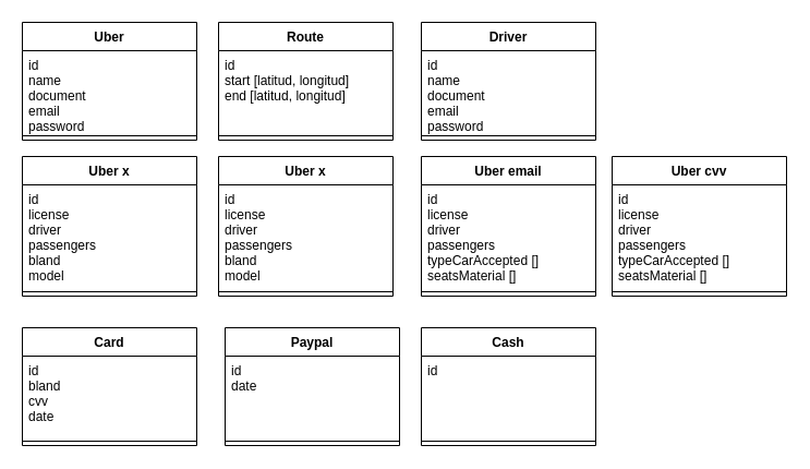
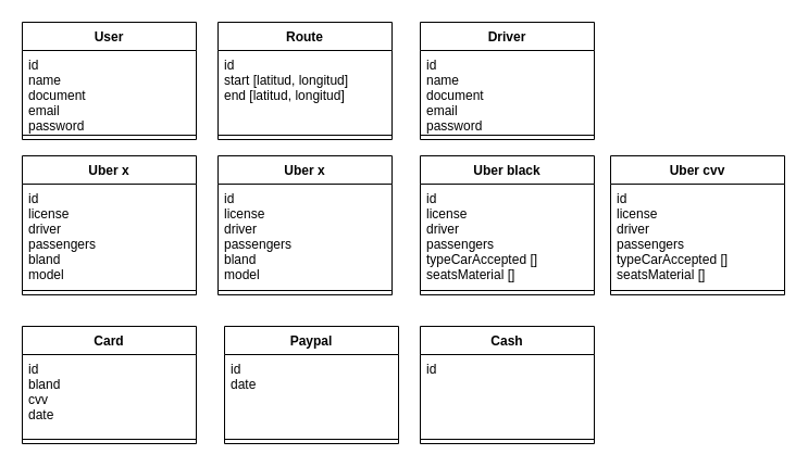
  <mxCell id="0" />
  <mxCell id="1" parent="0" />
- <mxCell id="2" value="Uber" style="swimlane;fontStyle=1;align=center;verticalAlign=top;childLayout=stackLayout;horizontal=1;startSize=26;horizontalStack=0;resizeParent=1;resizeParentMax=0;resizeLast=0;collapsible=1;marginBottom=0;" parent="1" vertex="1"><mxGeometry x="20" y="20" width="160" height="108" as="geometry" /></mxCell>
+ <mxCell id="2" value="User" style="swimlane;fontStyle=1;align=center;verticalAlign=top;childLayout=stackLayout;horizontal=1;startSize=26;horizontalStack=0;resizeParent=1;resizeParentMax=0;resizeLast=0;collapsible=1;marginBottom=0;" parent="1" vertex="1"><mxGeometry x="20" y="20" width="160" height="108" as="geometry" /></mxCell>
  <mxCell id="3" value="id&#10;name&#10;document&#10;email&#10;password" style="text;strokeColor=none;fillColor=none;align=left;verticalAlign=top;spacingLeft=4;spacingRight=4;overflow=hidden;rotatable=0;points=[[0,0.5],[1,0.5]];portConstraint=eastwest;" parent="2" vertex="1"><mxGeometry y="26" width="160" height="74" as="geometry" /></mxCell>
  <mxCell id="4" value="" style="line;strokeWidth=1;fillColor=none;align=left;verticalAlign=middle;spacingTop=-1;spacingLeft=3;spacingRight=3;rotatable=0;labelPosition=right;points=[];portConstraint=eastwest;" parent="2" vertex="1"><mxGeometry y="100" width="160" height="8" as="geometry" /></mxCell>
  <mxCell id="5" value="Route" style="swimlane;fontStyle=1;align=center;verticalAlign=top;childLayout=stackLayout;horizontal=1;startSize=26;horizontalStack=0;resizeParent=1;resizeParentMax=0;resizeLast=0;collapsible=1;marginBottom=0;" parent="1" vertex="1"><mxGeometry x="200" y="20" width="160" height="108" as="geometry" /></mxCell>
  <mxCell id="6" value="id&#10;start [latitud, longitud]&#10;end [latitud, longitud]" style="text;strokeColor=none;fillColor=none;align=left;verticalAlign=top;spacingLeft=4;spacingRight=4;overflow=hidden;rotatable=0;points=[[0,0.5],[1,0.5]];portConstraint=eastwest;" parent="5" vertex="1"><mxGeometry y="26" width="160" height="74" as="geometry" /></mxCell>
  <mxCell id="7" value="" style="line;strokeWidth=1;fillColor=none;align=left;verticalAlign=middle;spacingTop=-1;spacingLeft=3;spacingRight=3;rotatable=0;labelPosition=right;points=[];portConstraint=eastwest;" parent="5" vertex="1"><mxGeometry y="100" width="160" height="8" as="geometry" /></mxCell>
  <mxCell id="8" value="Driver" style="swimlane;fontStyle=1;align=center;verticalAlign=top;childLayout=stackLayout;horizontal=1;startSize=26;horizontalStack=0;resizeParent=1;resizeParentMax=0;resizeLast=0;collapsible=1;marginBottom=0;" parent="1" vertex="1"><mxGeometry x="386" y="20" width="160" height="108" as="geometry" /></mxCell>
  <mxCell id="9" value="id&#10;name&#10;document&#10;email&#10;password" style="text;strokeColor=none;fillColor=none;align=left;verticalAlign=top;spacingLeft=4;spacingRight=4;overflow=hidden;rotatable=0;points=[[0,0.5],[1,0.5]];portConstraint=eastwest;" parent="8" vertex="1"><mxGeometry y="26" width="160" height="74" as="geometry" /></mxCell>
  <mxCell id="10" value="" style="line;strokeWidth=1;fillColor=none;align=left;verticalAlign=middle;spacingTop=-1;spacingLeft=3;spacingRight=3;rotatable=0;labelPosition=right;points=[];portConstraint=eastwest;" parent="8" vertex="1"><mxGeometry y="100" width="160" height="8" as="geometry" /></mxCell>
  <mxCell id="11" value="Uber x" style="swimlane;fontStyle=1;align=center;verticalAlign=top;childLayout=stackLayout;horizontal=1;startSize=26;horizontalStack=0;resizeParent=1;resizeParentMax=0;resizeLast=0;collapsible=1;marginBottom=0;" parent="1" vertex="1"><mxGeometry x="20" y="143" width="160" height="128" as="geometry" /></mxCell>
  <mxCell id="12" value="id &#10;license&#10;driver&#10;passengers&#10;bland&#10;model" style="text;strokeColor=none;fillColor=none;align=left;verticalAlign=top;spacingLeft=4;spacingRight=4;overflow=hidden;rotatable=0;points=[[0,0.5],[1,0.5]];portConstraint=eastwest;" parent="11" vertex="1"><mxGeometry y="26" width="160" height="94" as="geometry" /></mxCell>
  <mxCell id="13" value="" style="line;strokeWidth=1;fillColor=none;align=left;verticalAlign=middle;spacingTop=-1;spacingLeft=3;spacingRight=3;rotatable=0;labelPosition=right;points=[];portConstraint=eastwest;" parent="11" vertex="1"><mxGeometry y="120" width="160" height="8" as="geometry" /></mxCell>
  <mxCell id="14" value="Uber x" style="swimlane;fontStyle=1;align=center;verticalAlign=top;childLayout=stackLayout;horizontal=1;startSize=26;horizontalStack=0;resizeParent=1;resizeParentMax=0;resizeLast=0;collapsible=1;marginBottom=0;" parent="1" vertex="1"><mxGeometry x="200" y="143" width="160" height="128" as="geometry" /></mxCell>
  <mxCell id="15" value="id &#10;license&#10;driver&#10;passengers&#10;bland&#10;model" style="text;strokeColor=none;fillColor=none;align=left;verticalAlign=top;spacingLeft=4;spacingRight=4;overflow=hidden;rotatable=0;points=[[0,0.5],[1,0.5]];portConstraint=eastwest;" parent="14" vertex="1"><mxGeometry y="26" width="160" height="94" as="geometry" /></mxCell>
  <mxCell id="16" value="" style="line;strokeWidth=1;fillColor=none;align=left;verticalAlign=middle;spacingTop=-1;spacingLeft=3;spacingRight=3;rotatable=0;labelPosition=right;points=[];portConstraint=eastwest;" parent="14" vertex="1"><mxGeometry y="120" width="160" height="8" as="geometry" /></mxCell>
- <mxCell id="17" value="Uber email" style="swimlane;fontStyle=1;align=center;verticalAlign=top;childLayout=stackLayout;horizontal=1;startSize=26;horizontalStack=0;resizeParent=1;resizeParentMax=0;resizeLast=0;collapsible=1;marginBottom=0;" parent="1" vertex="1"><mxGeometry x="386" y="143" width="160" height="128" as="geometry" /></mxCell>
+ <mxCell id="17" value="Uber black" style="swimlane;fontStyle=1;align=center;verticalAlign=top;childLayout=stackLayout;horizontal=1;startSize=26;horizontalStack=0;resizeParent=1;resizeParentMax=0;resizeLast=0;collapsible=1;marginBottom=0;" parent="1" vertex="1"><mxGeometry x="386" y="143" width="160" height="128" as="geometry" /></mxCell>
  <mxCell id="18" value="id &#10;license&#10;driver&#10;passengers&#10;typeCarAccepted []&#10;seatsMaterial []" style="text;strokeColor=none;fillColor=none;align=left;verticalAlign=top;spacingLeft=4;spacingRight=4;overflow=hidden;rotatable=0;points=[[0,0.5],[1,0.5]];portConstraint=eastwest;" parent="17" vertex="1"><mxGeometry y="26" width="160" height="94" as="geometry" /></mxCell>
  <mxCell id="19" value="" style="line;strokeWidth=1;fillColor=none;align=left;verticalAlign=middle;spacingTop=-1;spacingLeft=3;spacingRight=3;rotatable=0;labelPosition=right;points=[];portConstraint=eastwest;" parent="17" vertex="1"><mxGeometry y="120" width="160" height="8" as="geometry" /></mxCell>
  <mxCell id="20" value="Uber cvv" style="swimlane;fontStyle=1;align=center;verticalAlign=top;childLayout=stackLayout;horizontal=1;startSize=26;horizontalStack=0;resizeParent=1;resizeParentMax=0;resizeLast=0;collapsible=1;marginBottom=0;" parent="1" vertex="1"><mxGeometry x="561" y="143" width="160" height="128" as="geometry" /></mxCell>
  <mxCell id="21" value="id &#10;license&#10;driver&#10;passengers&#10;typeCarAccepted []&#10;seatsMaterial []" style="text;strokeColor=none;fillColor=none;align=left;verticalAlign=top;spacingLeft=4;spacingRight=4;overflow=hidden;rotatable=0;points=[[0,0.5],[1,0.5]];portConstraint=eastwest;" parent="20" vertex="1"><mxGeometry y="26" width="160" height="94" as="geometry" /></mxCell>
  <mxCell id="22" value="" style="line;strokeWidth=1;fillColor=none;align=left;verticalAlign=middle;spacingTop=-1;spacingLeft=3;spacingRight=3;rotatable=0;labelPosition=right;points=[];portConstraint=eastwest;" parent="20" vertex="1"><mxGeometry y="120" width="160" height="8" as="geometry" /></mxCell>
  <mxCell id="23" value="Card" style="swimlane;fontStyle=1;align=center;verticalAlign=top;childLayout=stackLayout;horizontal=1;startSize=26;horizontalStack=0;resizeParent=1;resizeParentMax=0;resizeLast=0;collapsible=1;marginBottom=0;" parent="1" vertex="1"><mxGeometry x="20" y="300" width="160" height="108" as="geometry" /></mxCell>
  <mxCell id="24" value="id&#10;bland&#10;cvv&#10;date" style="text;strokeColor=none;fillColor=none;align=left;verticalAlign=top;spacingLeft=4;spacingRight=4;overflow=hidden;rotatable=0;points=[[0,0.5],[1,0.5]];portConstraint=eastwest;" parent="23" vertex="1"><mxGeometry y="26" width="160" height="74" as="geometry" /></mxCell>
  <mxCell id="25" value="" style="line;strokeWidth=1;fillColor=none;align=left;verticalAlign=middle;spacingTop=-1;spacingLeft=3;spacingRight=3;rotatable=0;labelPosition=right;points=[];portConstraint=eastwest;" parent="23" vertex="1"><mxGeometry y="100" width="160" height="8" as="geometry" /></mxCell>
  <mxCell id="26" value="Paypal" style="swimlane;fontStyle=1;align=center;verticalAlign=top;childLayout=stackLayout;horizontal=1;startSize=26;horizontalStack=0;resizeParent=1;resizeParentMax=0;resizeLast=0;collapsible=1;marginBottom=0;" parent="1" vertex="1"><mxGeometry x="206" y="300" width="160" height="108" as="geometry" /></mxCell>
  <mxCell id="27" value="id&#10;date" style="text;strokeColor=none;fillColor=none;align=left;verticalAlign=top;spacingLeft=4;spacingRight=4;overflow=hidden;rotatable=0;points=[[0,0.5],[1,0.5]];portConstraint=eastwest;" parent="26" vertex="1"><mxGeometry y="26" width="160" height="74" as="geometry" /></mxCell>
  <mxCell id="28" value="" style="line;strokeWidth=1;fillColor=none;align=left;verticalAlign=middle;spacingTop=-1;spacingLeft=3;spacingRight=3;rotatable=0;labelPosition=right;points=[];portConstraint=eastwest;" parent="26" vertex="1"><mxGeometry y="100" width="160" height="8" as="geometry" /></mxCell>
  <mxCell id="29" value="Cash" style="swimlane;fontStyle=1;align=center;verticalAlign=top;childLayout=stackLayout;horizontal=1;startSize=26;horizontalStack=0;resizeParent=1;resizeParentMax=0;resizeLast=0;collapsible=1;marginBottom=0;" parent="1" vertex="1"><mxGeometry x="386" y="300" width="160" height="108" as="geometry" /></mxCell>
  <mxCell id="30" value="id" style="text;strokeColor=none;fillColor=none;align=left;verticalAlign=top;spacingLeft=4;spacingRight=4;overflow=hidden;rotatable=0;points=[[0,0.5],[1,0.5]];portConstraint=eastwest;" parent="29" vertex="1"><mxGeometry y="26" width="160" height="74" as="geometry" /></mxCell>
  <mxCell id="31" value="" style="line;strokeWidth=1;fillColor=none;align=left;verticalAlign=middle;spacingTop=-1;spacingLeft=3;spacingRight=3;rotatable=0;labelPosition=right;points=[];portConstraint=eastwest;" parent="29" vertex="1"><mxGeometry y="100" width="160" height="8" as="geometry" /></mxCell>
